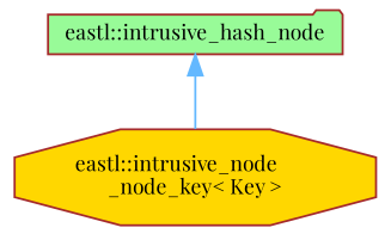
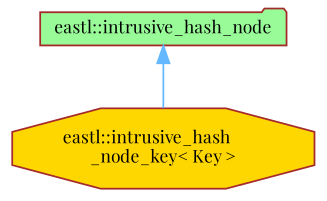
  digraph {
    rankdir=TB
    fontname="Playfair Display"
    node [color=brown fontname="Playfair Display" fontsize=10 style=filled]
    n1 [fillcolor=palegreen height=0.2 label="eastl::intrusive_hash_node" shape=folder width=0.4]
-   n2 [fillcolor=gold height=0.2 label="eastl::intrusive_node\l_node_key\< Key \>" shape=octagon width=0.4]
+   n2 [fillcolor=gold height=0.2 label="eastl::intrusive_hash\l_node_key\< Key \>" shape=octagon width=0.4]
    n1 -> n2 [color=steelblue1 dir=back fontname="Playfair Display" fontsize=10 labelfontname=Helvetica labelfontsize=10 style=solid]
  }
